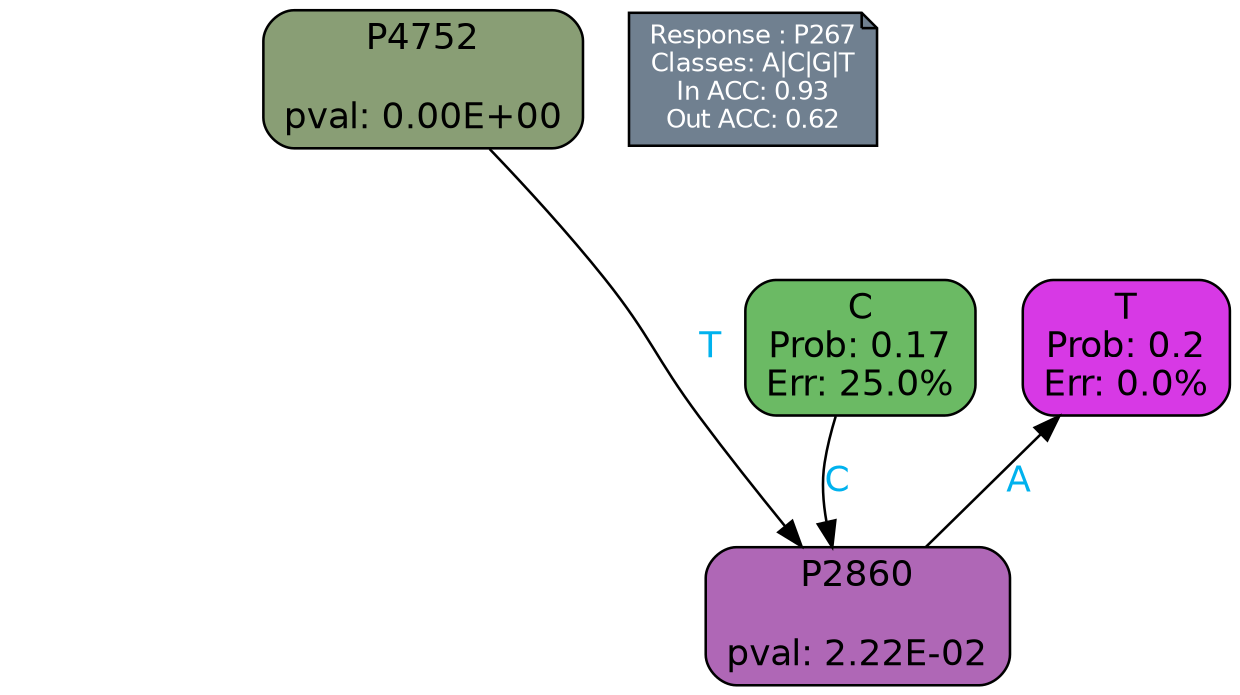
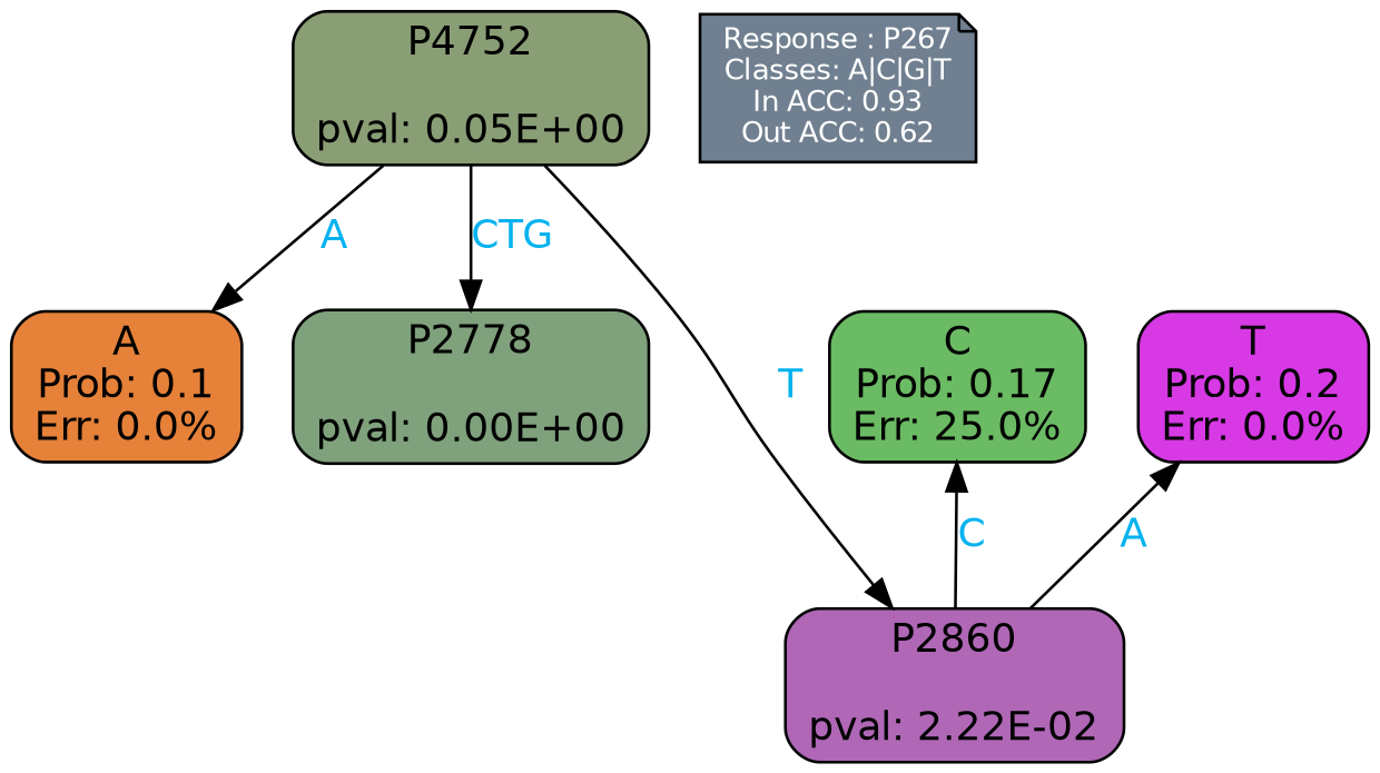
  digraph {
    ranksep=equally
    splines=polylines
    node [color=black fontname=helvetica shape=box style="filled, rounded"]
    edge [fontcolor=deepskyblue2 fontname=helvetica]
+   n1 [fillcolor="#e58139" label="A\nProb: 0.1\nErr: 0.0%"]
    n2 [fillcolor="#d739e5" label="T\nProb: 0.2\nErr: 0.0%"]
    n3 [fillcolor="#6bba64" label="C\nProb: 0.17\nErr: 25.0%"]
    n4 [align=left fillcolor=slategray fontcolor=white fontsize=10 label="Response : P267\nClasses: A|C|G|T\nIn ACC: 0.93\nOut ACC: 0.62\n" shape=note style=filled]
-   n5 [fillcolor="#899e75" label="P4752\n\npval: 0.00E+00"]
+   n5 [fillcolor="#899e75" label="P4752\n\npval: 0.05E+00"]
+   n6 [fillcolor="#7fa17c" label="P2778\n\npval: 0.00E+00"]
    n7 [fillcolor="#af67b6" label="P2860\n\npval: 2.22E-02"]
    subgraph sub_1 {
      rank=same
+     n1
      n2
      n3
    }
    subgraph sub_2 {
      rank=same
      n4
      n5
    }
+   n5 -> n1 [label=A]
+   n5 -> n6 [label=CTG]
    n5 -> n7 [label=T]
    n7 -> n2 [label=A]
-   n3 -> n7 [label=C]
+   n7 -> n3 [label=C]
  }
